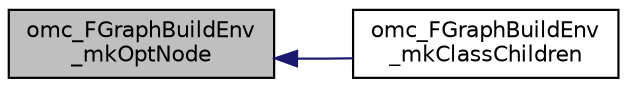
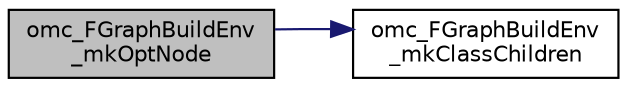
  digraph {
    rankdir=LR
    node [color=black fontname=Helvetica fontsize=10 shape=record style=filled]
    n1 [fillcolor=grey75 fontcolor=black height=0.2 label="omc_FGraphBuildEnv\l_mkOptNode" width=0.4]
    n2 [fillcolor=white height=0.2 label="omc_FGraphBuildEnv\l_mkClassChildren" width=0.4]
-   n1 -> n2 [color=midnightblue dir=back fontname=Helvetica fontsize=10 labelfontname=Helvetica labelfontsize=10 style=solid]
+   n2 -> n1 [color=midnightblue dir=back fontname=Helvetica fontsize=10 labelfontname=Helvetica labelfontsize=10 style=solid]
  }
